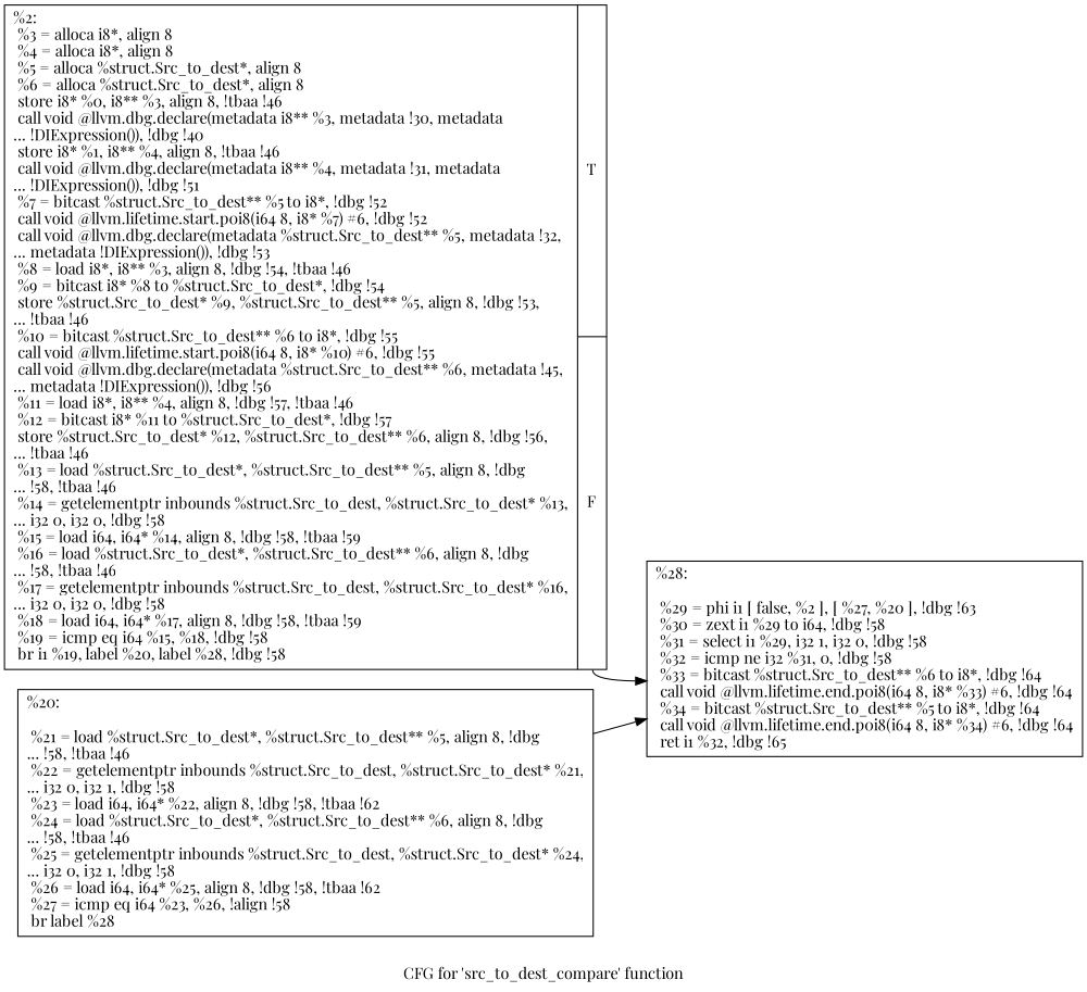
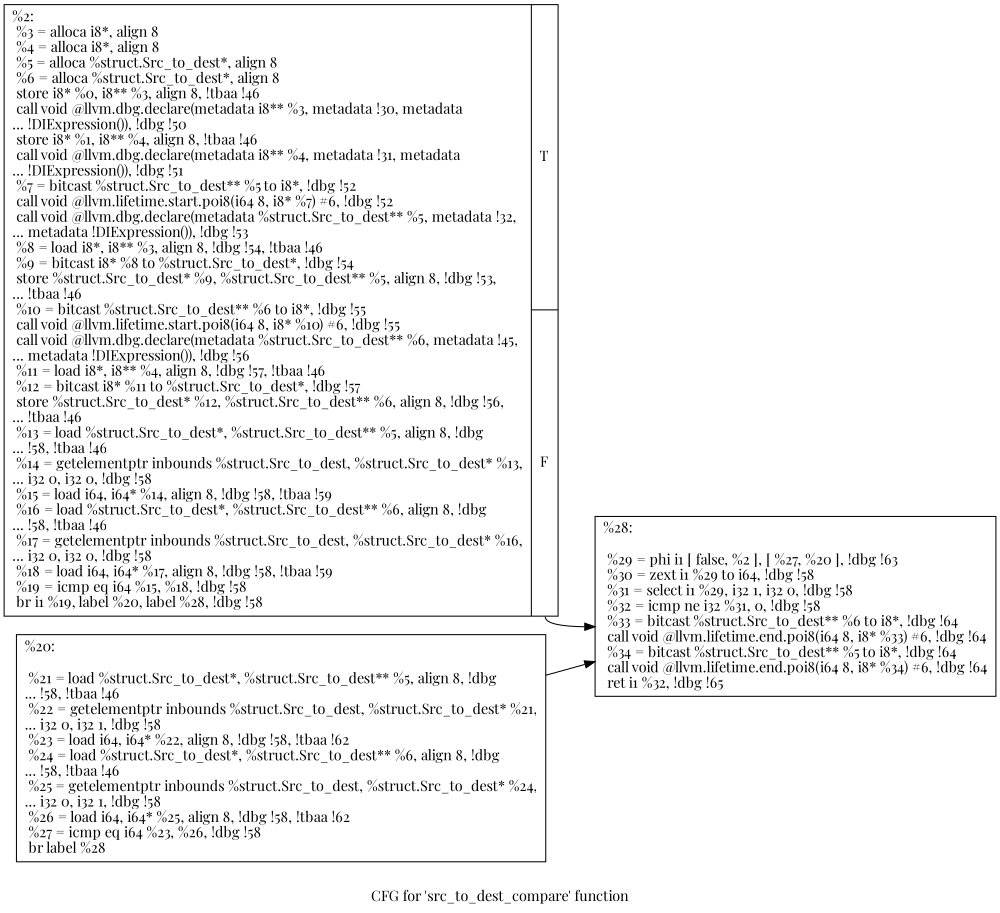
  digraph {
    fontname="Playfair Display"
    label="CFG for 'src_to_dest_compare' function"
    rankdir=LR
    node [fontname="Playfair Display" shape=record]
    edge [fontname="Playfair Display"]
-   n1 [label="{%2:\l  %3 = alloca i8*, align 8\l  %4 = alloca i8*, align 8\l  %5 = alloca %struct.Src_to_dest*, align 8\l  %6 = alloca %struct.Src_to_dest*, align 8\l  store i8* %0, i8** %3, align 8, !tbaa !46\l  call void @llvm.dbg.declare(metadata i8** %3, metadata !30, metadata\l... !DIExpression()), !dbg !40\l  store i8* %1, i8** %4, align 8, !tbaa !46\l  call void @llvm.dbg.declare(metadata i8** %4, metadata !31, metadata\l... !DIExpression()), !dbg !51\l  %7 = bitcast %struct.Src_to_dest** %5 to i8*, !dbg !52\l  call void @llvm.lifetime.start.p0i8(i64 8, i8* %7) #6, !dbg !52\l  call void @llvm.dbg.declare(metadata %struct.Src_to_dest** %5, metadata !32,\l... metadata !DIExpression()), !dbg !53\l  %8 = load i8*, i8** %3, align 8, !dbg !54, !tbaa !46\l  %9 = bitcast i8* %8 to %struct.Src_to_dest*, !dbg !54\l  store %struct.Src_to_dest* %9, %struct.Src_to_dest** %5, align 8, !dbg !53,\l... !tbaa !46\l  %10 = bitcast %struct.Src_to_dest** %6 to i8*, !dbg !55\l  call void @llvm.lifetime.start.p0i8(i64 8, i8* %10) #6, !dbg !55\l  call void @llvm.dbg.declare(metadata %struct.Src_to_dest** %6, metadata !45,\l... metadata !DIExpression()), !dbg !56\l  %11 = load i8*, i8** %4, align 8, !dbg !57, !tbaa !46\l  %12 = bitcast i8* %11 to %struct.Src_to_dest*, !dbg !57\l  store %struct.Src_to_dest* %12, %struct.Src_to_dest** %6, align 8, !dbg !56,\l... !tbaa !46\l  %13 = load %struct.Src_to_dest*, %struct.Src_to_dest** %5, align 8, !dbg\l... !58, !tbaa !46\l  %14 = getelementptr inbounds %struct.Src_to_dest, %struct.Src_to_dest* %13,\l... i32 0, i32 0, !dbg !58\l  %15 = load i64, i64* %14, align 8, !dbg !58, !tbaa !59\l  %16 = load %struct.Src_to_dest*, %struct.Src_to_dest** %6, align 8, !dbg\l... !58, !tbaa !46\l  %17 = getelementptr inbounds %struct.Src_to_dest, %struct.Src_to_dest* %16,\l... i32 0, i32 0, !dbg !58\l  %18 = load i64, i64* %17, align 8, !dbg !58, !tbaa !59\l  %19 = icmp eq i64 %15, %18, !dbg !58\l  br i1 %19, label %20, label %28, !dbg !58\l|{<s0>T|<s1>F}}"]
+   n1 [label="{%2:\l  %3 = alloca i8*, align 8\l  %4 = alloca i8*, align 8\l  %5 = alloca %struct.Src_to_dest*, align 8\l  %6 = alloca %struct.Src_to_dest*, align 8\l  store i8* %0, i8** %3, align 8, !tbaa !46\l  call void @llvm.dbg.declare(metadata i8** %3, metadata !30, metadata\l... !DIExpression()), !dbg !50\l  store i8* %1, i8** %4, align 8, !tbaa !46\l  call void @llvm.dbg.declare(metadata i8** %4, metadata !31, metadata\l... !DIExpression()), !dbg !51\l  %7 = bitcast %struct.Src_to_dest** %5 to i8*, !dbg !52\l  call void @llvm.lifetime.start.p0i8(i64 8, i8* %7) #6, !dbg !52\l  call void @llvm.dbg.declare(metadata %struct.Src_to_dest** %5, metadata !32,\l... metadata !DIExpression()), !dbg !53\l  %8 = load i8*, i8** %3, align 8, !dbg !54, !tbaa !46\l  %9 = bitcast i8* %8 to %struct.Src_to_dest*, !dbg !54\l  store %struct.Src_to_dest* %9, %struct.Src_to_dest** %5, align 8, !dbg !53,\l... !tbaa !46\l  %10 = bitcast %struct.Src_to_dest** %6 to i8*, !dbg !55\l  call void @llvm.lifetime.start.p0i8(i64 8, i8* %10) #6, !dbg !55\l  call void @llvm.dbg.declare(metadata %struct.Src_to_dest** %6, metadata !45,\l... metadata !DIExpression()), !dbg !56\l  %11 = load i8*, i8** %4, align 8, !dbg !57, !tbaa !46\l  %12 = bitcast i8* %11 to %struct.Src_to_dest*, !dbg !57\l  store %struct.Src_to_dest* %12, %struct.Src_to_dest** %6, align 8, !dbg !56,\l... !tbaa !46\l  %13 = load %struct.Src_to_dest*, %struct.Src_to_dest** %5, align 8, !dbg\l... !58, !tbaa !46\l  %14 = getelementptr inbounds %struct.Src_to_dest, %struct.Src_to_dest* %13,\l... i32 0, i32 0, !dbg !58\l  %15 = load i64, i64* %14, align 8, !dbg !58, !tbaa !59\l  %16 = load %struct.Src_to_dest*, %struct.Src_to_dest** %6, align 8, !dbg\l... !58, !tbaa !46\l  %17 = getelementptr inbounds %struct.Src_to_dest, %struct.Src_to_dest* %16,\l... i32 0, i32 0, !dbg !58\l  %18 = load i64, i64* %17, align 8, !dbg !58, !tbaa !59\l  %19 = icmp eq i64 %15, %18, !dbg !58\l  br i1 %19, label %20, label %28, !dbg !58\l|{<s0>T|<s1>F}}"]
    n2 [label="{%28:\l\l  %29 = phi i1 [ false, %2 ], [ %27, %20 ], !dbg !63\l  %30 = zext i1 %29 to i64, !dbg !58\l  %31 = select i1 %29, i32 1, i32 0, !dbg !58\l  %32 = icmp ne i32 %31, 0, !dbg !58\l  %33 = bitcast %struct.Src_to_dest** %6 to i8*, !dbg !64\l  call void @llvm.lifetime.end.p0i8(i64 8, i8* %33) #6, !dbg !64\l  %34 = bitcast %struct.Src_to_dest** %5 to i8*, !dbg !64\l  call void @llvm.lifetime.end.p0i8(i64 8, i8* %34) #6, !dbg !64\l  ret i1 %32, !dbg !65\l}"]
-   n3 [label="{%20:\l\l  %21 = load %struct.Src_to_dest*, %struct.Src_to_dest** %5, align 8, !dbg\l... !58, !tbaa !46\l  %22 = getelementptr inbounds %struct.Src_to_dest, %struct.Src_to_dest* %21,\l... i32 0, i32 1, !dbg !58\l  %23 = load i64, i64* %22, align 8, !dbg !58, !tbaa !62\l  %24 = load %struct.Src_to_dest*, %struct.Src_to_dest** %6, align 8, !dbg\l... !58, !tbaa !46\l  %25 = getelementptr inbounds %struct.Src_to_dest, %struct.Src_to_dest* %24,\l... i32 0, i32 1, !dbg !58\l  %26 = load i64, i64* %25, align 8, !dbg !58, !tbaa !62\l  %27 = icmp eq i64 %23, %26, !align !58\l  br label %28\l}"]
+   n3 [label="{%20:\l\l  %21 = load %struct.Src_to_dest*, %struct.Src_to_dest** %5, align 8, !dbg\l... !58, !tbaa !46\l  %22 = getelementptr inbounds %struct.Src_to_dest, %struct.Src_to_dest* %21,\l... i32 0, i32 1, !dbg !58\l  %23 = load i64, i64* %22, align 8, !dbg !58, !tbaa !62\l  %24 = load %struct.Src_to_dest*, %struct.Src_to_dest** %6, align 8, !dbg\l... !58, !tbaa !46\l  %25 = getelementptr inbounds %struct.Src_to_dest, %struct.Src_to_dest* %24,\l... i32 0, i32 1, !dbg !58\l  %26 = load i64, i64* %25, align 8, !dbg !58, !tbaa !62\l  %27 = icmp eq i64 %23, %26, !dbg !58\l  br label %28\l}"]
    n1 -> n2 [tailport=s1]
    n3 -> n2
  }
